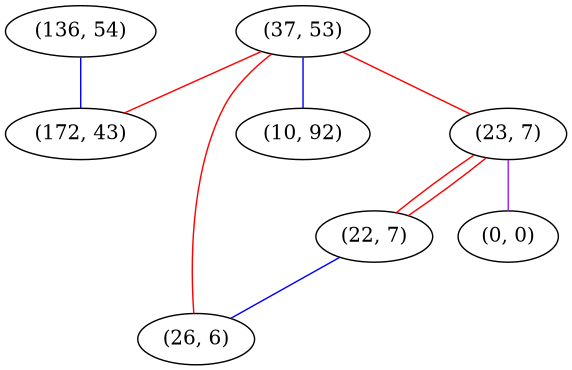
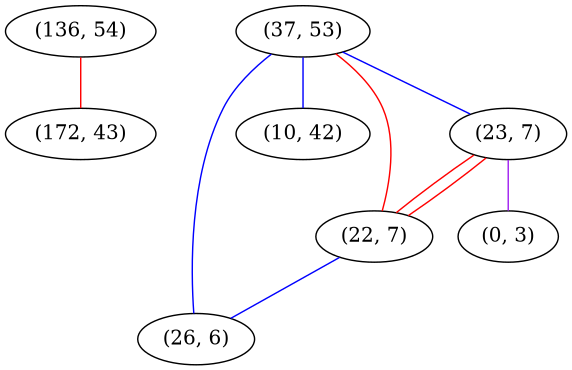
  graph {
    edge [color=blue weight=3]
    n1 [label="(37, 53)"]
    n2 [label="(23, 7)"]
    "(172, 43)"
    "(26, 6)"
-   "(10, 92)"
-   "(0, 0)"
+   "(10, 92)" [label="(10, 42)"]
+   "(0, 0)" [label="(0, 3)"]
    "(22, 7)"
    "(136, 54)"
-   n1 -- n2 [color=red]
-   n1 -- "(172, 43)" [color=red weight=1]
-   n1 -- "(26, 6)" [color=red]
+   n1 -- n2
+   n1 -- "(22, 7)" [color=red weight=1]
+   n1 -- "(26, 6)"
    n1 -- "(10, 92)"
    n2 -- "(0, 0)" [color=purple weight=4]
    n2 -- "(22, 7)" [color=red weight=1]
    n2 -- "(22, 7)" [color=red weight=1]
    "(22, 7)" -- "(26, 6)" [weight=1]
-   "(136, 54)" -- "(172, 43)"
+   "(136, 54)" -- "(172, 43)" [color=red]
  }
